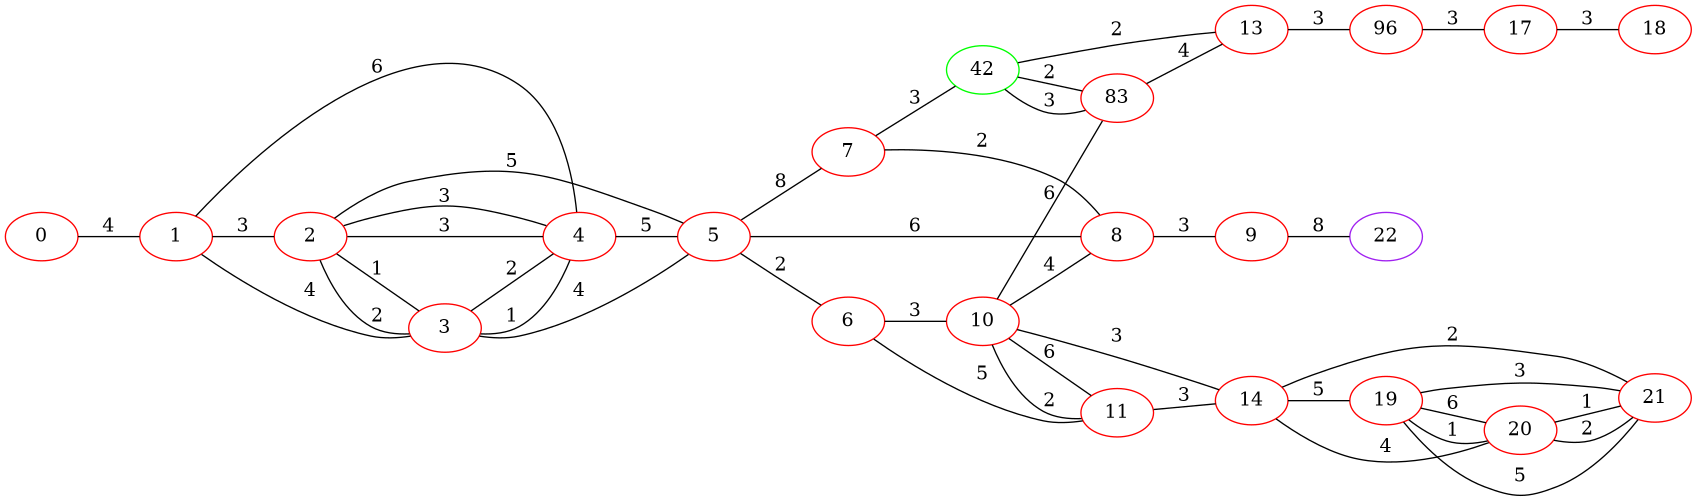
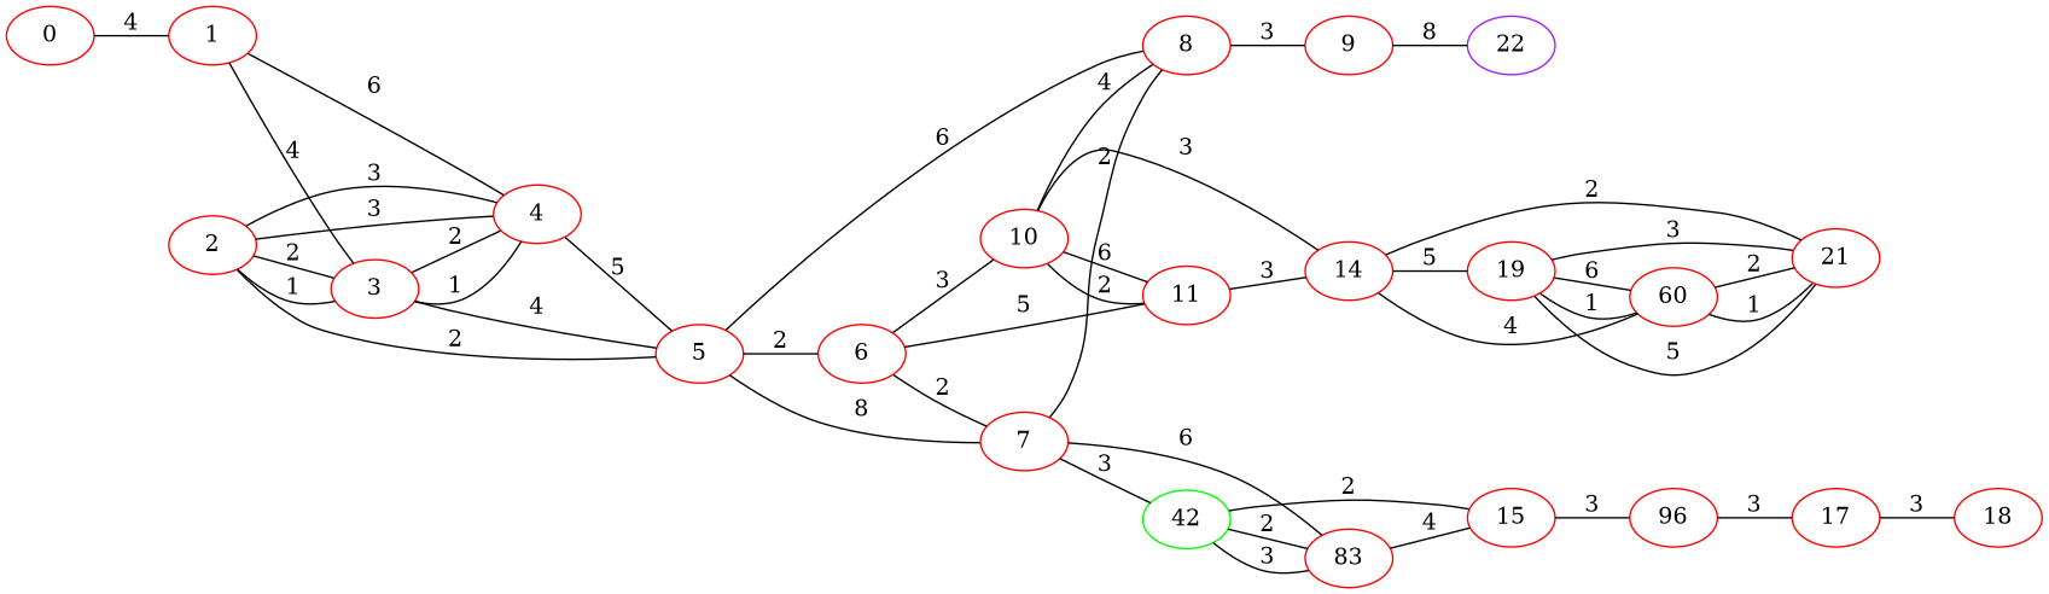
  graph {
    rankdir=LR
    node [color=red weight=1]
    0
    1
    2
    3
    4
    5
    6
    7
    8
    10
    11
    n12 [color=green label=42 weight=2]
    n13 [label=83]
    9
    14
-   15 [label=13]
+   15
    22 [color=purple weight=4]
    19
-   20
+   20 [label=60]
    21
    n21 [label=96]
    17
    18
    0 -- 1 [label=4]
-   1 -- 2 [label=3]
    1 -- 3 [label=4]
    1 -- 4 [label=6]
    2 -- 3 [label=2]
    2 -- 3 [label=1]
    2 -- 4 [label=3]
    2 -- 4 [label=3]
-   2 -- 5 [label=5]
+   2 -- 5 [label=2]
    3 -- 4 [label=1]
    3 -- 4 [label=2]
    3 -- 5 [label=4]
    4 -- 5 [label=5]
    5 -- 6 [label=2]
    5 -- 7 [label=8]
    5 -- 8 [label=6]
+   6 -- 7 [label=2]
    6 -- 10 [label=3]
    6 -- 11 [label=5]
    7 -- 8 [label=2]
    7 -- n12 [label=3]
-   10 -- n13 [label=6]
+   7 -- n13 [label=6]
    8 -- 9 [label=3]
    10 -- 8 [label=4]
    10 -- 11 [label=2]
    10 -- 11 [label=6]
    10 -- 14 [label=3]
    11 -- 14 [label=3]
    n12 -- n13 [label=2]
    n12 -- n13 [label=3]
    n12 -- 15 [label=2]
    n13 -- 15 [label=4]
    9 -- 22 [label=8]
    14 -- 19 [label=5]
    14 -- 20 [label=4]
    14 -- 21 [label=2]
    15 -- n21 [label=3]
    19 -- 20 [label=6]
    19 -- 20 [label=1]
    19 -- 21 [label=5]
    19 -- 21 [label=3]
    20 -- 21 [label=1]
    20 -- 21 [label=2]
    n21 -- 17 [label=3]
    17 -- 18 [label=3]
  }
